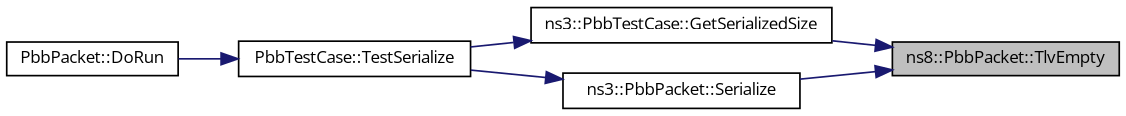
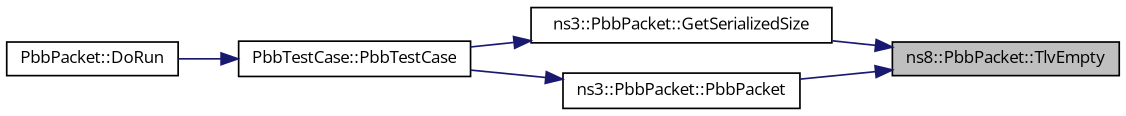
  digraph {
    fontname="Open Sans"
    rankdir=RL
    node [color=black fillcolor=white fontname="Open Sans" fontsize=10 shape=record style=filled]
    edge [color=midnightblue dir=back fontname="Open Sans" fontsize=10 labelfontname=Helvetica labelfontsize=10 style=solid]
    n1 [fillcolor=grey75 fontcolor=black height=0.2 label="ns8::PbbPacket::TlvEmpty" width=0.4]
-   n2 [height=0.2 label="ns3::PbbTestCase::GetSerializedSize" width=0.4]
-   n3 [height=0.2 label="ns3::PbbPacket::Serialize" width=0.4]
-   n4 [height=0.2 label="PbbTestCase::TestSerialize" width=0.4]
+   n2 [height=0.2 label="ns3::PbbPacket::GetSerializedSize" width=0.4]
+   n3 [height=0.2 label="ns3::PbbPacket::PbbPacket" width=0.4]
+   n4 [height=0.2 label="PbbTestCase::PbbTestCase" width=0.4]
    n5 [height=0.2 label="PbbPacket::DoRun" width=0.4]
    n1 -> n2
    n1 -> n3
    n2 -> n4
    n3 -> n4
    n4 -> n5
  }
